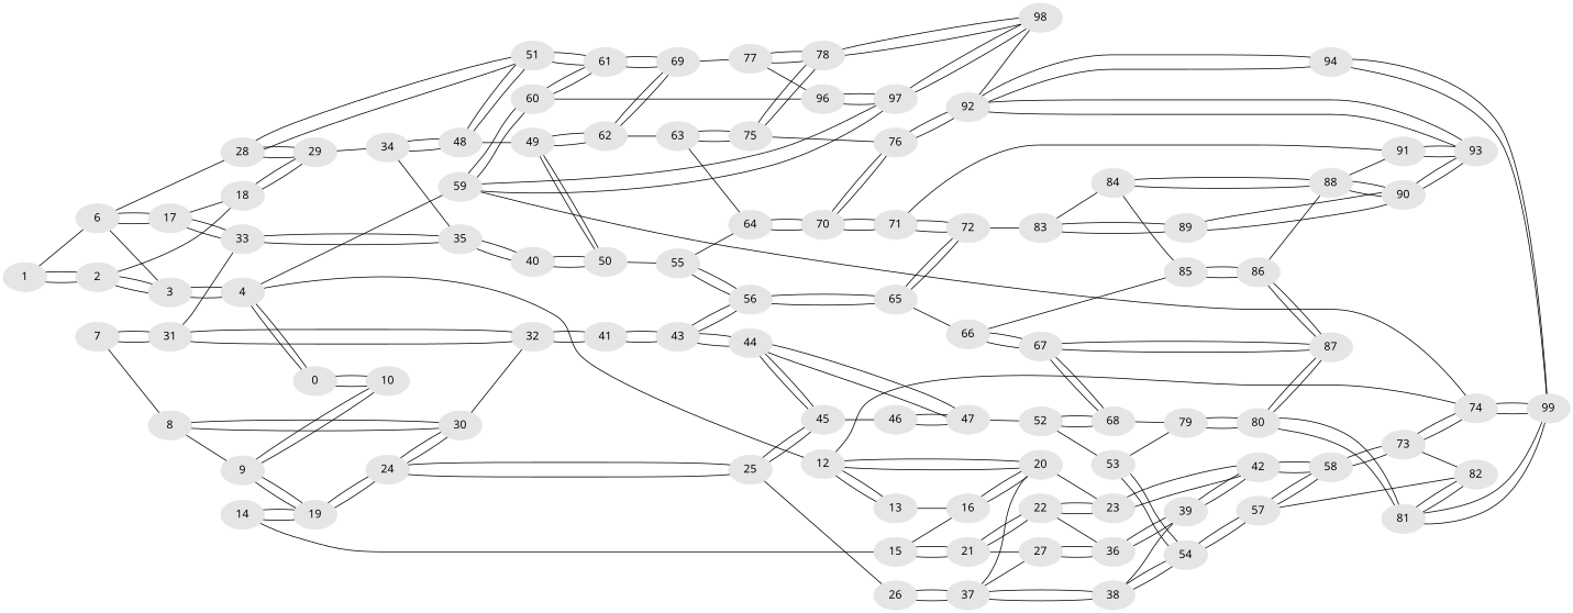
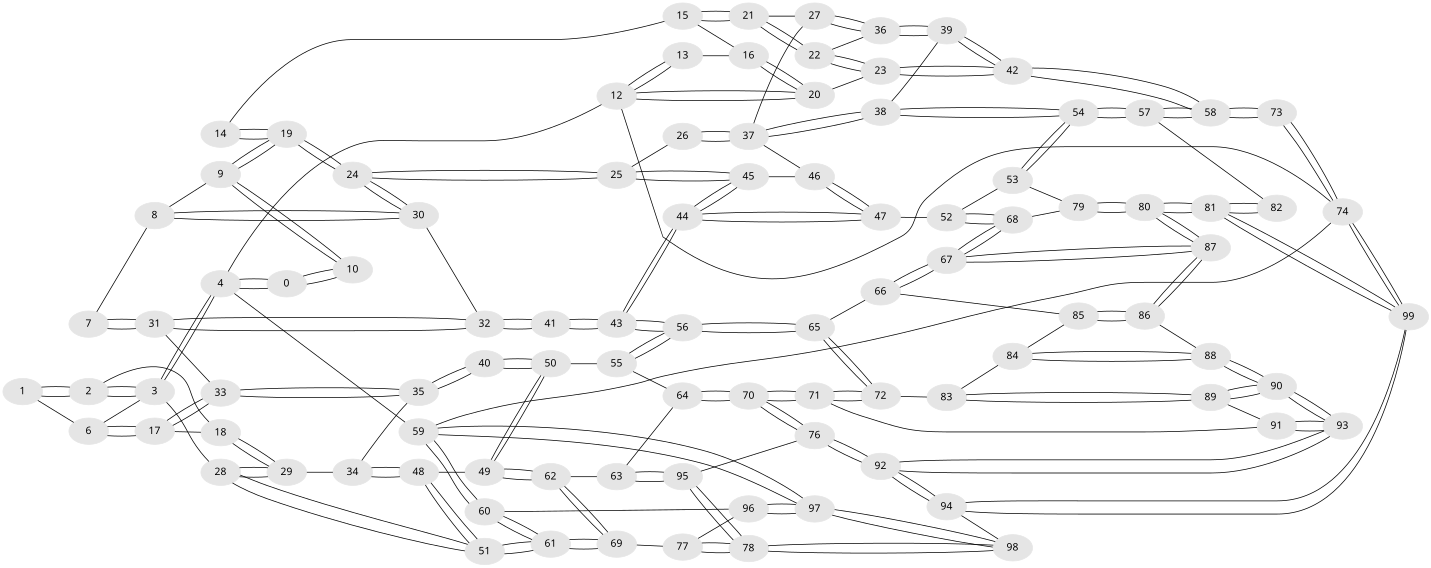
  graph {
    fontname="Noto Sans"
    rankdir=LR
    node [color=gray90 fontname="Noto Sans" style=filled]
    edge [fontname="Noto Sans"]
    1
    2
    6
    3
    18
    17
    4
    28
    29
    n10 [label=0]
    12
    59
    51
    10
    13
    20
    74
    60
    97
    7
    8
    31
    33
    9
    30
    32
    19
    24
    14
    15
    16
    23
    n33 [label=99]
    21
    22
    27
    35
    34
    25
    42
    36
    39
    58
    26
    45
    37
    46
    38
    61
    48
    41
    43
    40
    49
    50
    54
    47
    57
    55
    44
    56
    73
    65
    52
    53
    68
    62
    69
    63
    64
    79
    80
    82
    70
    66
    72
    96
    98
    77
-   75
+   75 [label=95]
    76
    78
    71
    67
    85
    83
    87
    86
    91
    92
    93
    84
    89
    94
    81
    88
    90
    1 -- 2
    1 -- 2
    1 -- 6
    2 -- 3
    2 -- 3
    2 -- 18
    6 -- 3
    6 -- 17
    6 -- 17
    3 -- 4
    3 -- 4
-   6 -- 28
+   3 -- 28
    18 -- 29
    18 -- 29
    17 -- 18
    17 -- 33
    17 -- 33
    4 -- n10
    4 -- n10
    4 -- 12
    4 -- 59
    28 -- 29
    28 -- 29
    28 -- 51
    28 -- 51
    29 -- 34
    n10 -- 10
    n10 -- 10
    12 -- 13
    12 -- 13
    12 -- 20
    12 -- 20
    12 -- 74
    59 -- 74
    59 -- 60
    59 -- 60
    59 -- 97
    59 -- 97
    51 -- 61
    51 -- 61
    13 -- 16
    20 -- 23
    74 -- n33
    74 -- n33
    60 -- 61
    60 -- 61
    60 -- 96
    97 -- 98
    97 -- 98
    7 -- 8
    7 -- 31
    7 -- 31
    8 -- 9
    8 -- 30
    8 -- 30
    31 -- 33
    31 -- 32
    31 -- 32
    33 -- 35
    33 -- 35
    9 -- 10
    9 -- 10
    9 -- 19
    9 -- 19
    30 -- 32
    32 -- 41
    32 -- 41
    19 -- 24
    19 -- 24
    24 -- 30
    24 -- 30
    24 -- 25
    24 -- 25
    14 -- 19
    14 -- 19
    14 -- 15
    15 -- 16
    15 -- 21
    15 -- 21
    16 -- 20
    16 -- 20
    23 -- 42
    23 -- 42
    21 -- 22
    21 -- 22
    21 -- 27
    22 -- 23
    22 -- 23
    22 -- 36
    27 -- 36
    27 -- 36
    35 -- 40
    35 -- 40
    34 -- 35
    34 -- 48
    34 -- 48
    25 -- 26
    25 -- 45
    25 -- 45
    42 -- 58
    42 -- 58
    36 -- 39
    36 -- 39
    39 -- 42
    39 -- 42
    58 -- 73
    58 -- 73
    26 -- 37
    26 -- 37
    45 -- 46
    37 -- 27
-   37 -- 20
+   37 -- 46
    37 -- 38
    37 -- 38
    46 -- 47
    46 -- 47
    38 -- 39
    38 -- 54
    38 -- 54
    61 -- 69
    61 -- 69
    48 -- 51
    48 -- 51
    48 -- 49
    41 -- 43
    41 -- 43
    43 -- 44
    43 -- 44
    43 -- 56
    43 -- 56
    40 -- 50
    40 -- 50
    49 -- 50
    49 -- 50
    49 -- 62
    49 -- 62
    50 -- 55
    54 -- 57
    54 -- 57
    47 -- 52
    57 -- 58
    57 -- 58
    57 -- 82
    55 -- 56
    55 -- 56
    55 -- 64
    44 -- 45
    44 -- 45
    44 -- 47
    44 -- 47
    56 -- 65
    56 -- 65
    73 -- 74
    73 -- 74
-   73 -- 82
    65 -- 66
    65 -- 72
    65 -- 72
    52 -- 53
    52 -- 68
    52 -- 68
    53 -- 54
    53 -- 54
    53 -- 79
    68 -- 79
    62 -- 69
    62 -- 69
    62 -- 63
    69 -- 77
    63 -- 64
    63 -- 75
    63 -- 75
    64 -- 70
    64 -- 70
    79 -- 80
    79 -- 80
    80 -- 87
    80 -- 87
    80 -- 81
    80 -- 81
    70 -- 76
    70 -- 76
    70 -- 71
    70 -- 71
    66 -- 67
    66 -- 67
    66 -- 85
    72 -- 83
    96 -- 97
    96 -- 97
    77 -- 96
    77 -- 78
    77 -- 78
    75 -- 76
    75 -- 78
    75 -- 78
    76 -- 92
    76 -- 92
    78 -- 98
    78 -- 98
    71 -- 72
    71 -- 72
    71 -- 91
    67 -- 68
    67 -- 68
    67 -- 87
    67 -- 87
    85 -- 86
    85 -- 86
    83 -- 84
    83 -- 89
    83 -- 89
    86 -- 87
    86 -- 87
    86 -- 88
    91 -- 93
    91 -- 93
    92 -- 93
    92 -- 93
    92 -- 94
    92 -- 94
    84 -- 85
    84 -- 88
    84 -- 88
-   88 -- 91
+   89 -- 91
    89 -- 90
    89 -- 90
    94 -- n33
    94 -- n33
-   92 -- 98
+   94 -- 98
    81 -- n33
    81 -- n33
    81 -- 82
    81 -- 82
    88 -- 90
    88 -- 90
    90 -- 93
    90 -- 93
  }
